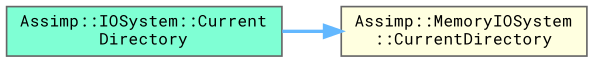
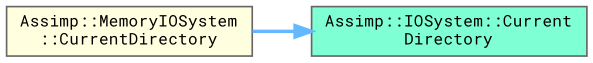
  digraph {
    rankdir=RL
    fontname="Roboto Mono"
    node [fontname="Roboto Mono" fontsize=10 shape=box style=filled]
    n1 [color=gray40 fillcolor=aquamarine fontcolor=black height=0.2 label="Assimp::IOSystem::Current\lDirectory" width=0.4]
    n2 [color=grey40 fillcolor=lightyellow height=0.2 label="Assimp::MemoryIOSystem\l::CurrentDirectory" width=0.4]
-   n2 -> n1 [color=steelblue1 dir=back fontname="Roboto Mono" fontsize=10 labelfontname=Helvetica labelfontsize=10 style=bold]
+   n1 -> n2 [color=steelblue1 dir=back fontname="Roboto Mono" fontsize=10 labelfontname=Helvetica labelfontsize=10 style=bold]
  }
